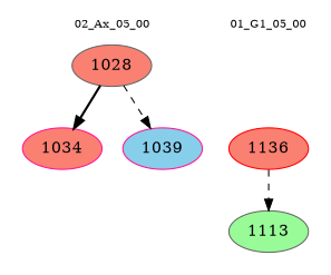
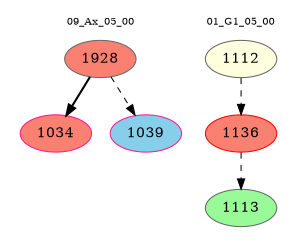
  digraph {
    node [color=gray40 fillcolor=salmon style=filled]
    edge [color=black style=dashed]
-   n1 [label=1028]
+   n1 [label=1928]
    n2 [color=deeppink label=1034]
    n3 [color=deeppink fillcolor=skyblue label=1039]
+   n4 [fillcolor=lightyellow label=1112]
    n5 [color=red label=1136]
    n6 [fillcolor=palegreen label=1113]
    subgraph cluster_1 {
      color=white
      fontsize=10
-     label="02_Ax_05_00"
+     label="09_Ax_05_00"
      n1
      n2
      n3
    }
    subgraph cluster_2 {
      color=white
      fontsize=10
      label="01_G1_05_00"
+     n4
      n5
      n6
    }
    n1 -> n2 [style=bold]
    n1 -> n3
+   n4 -> n5
    n5 -> n6
  }
